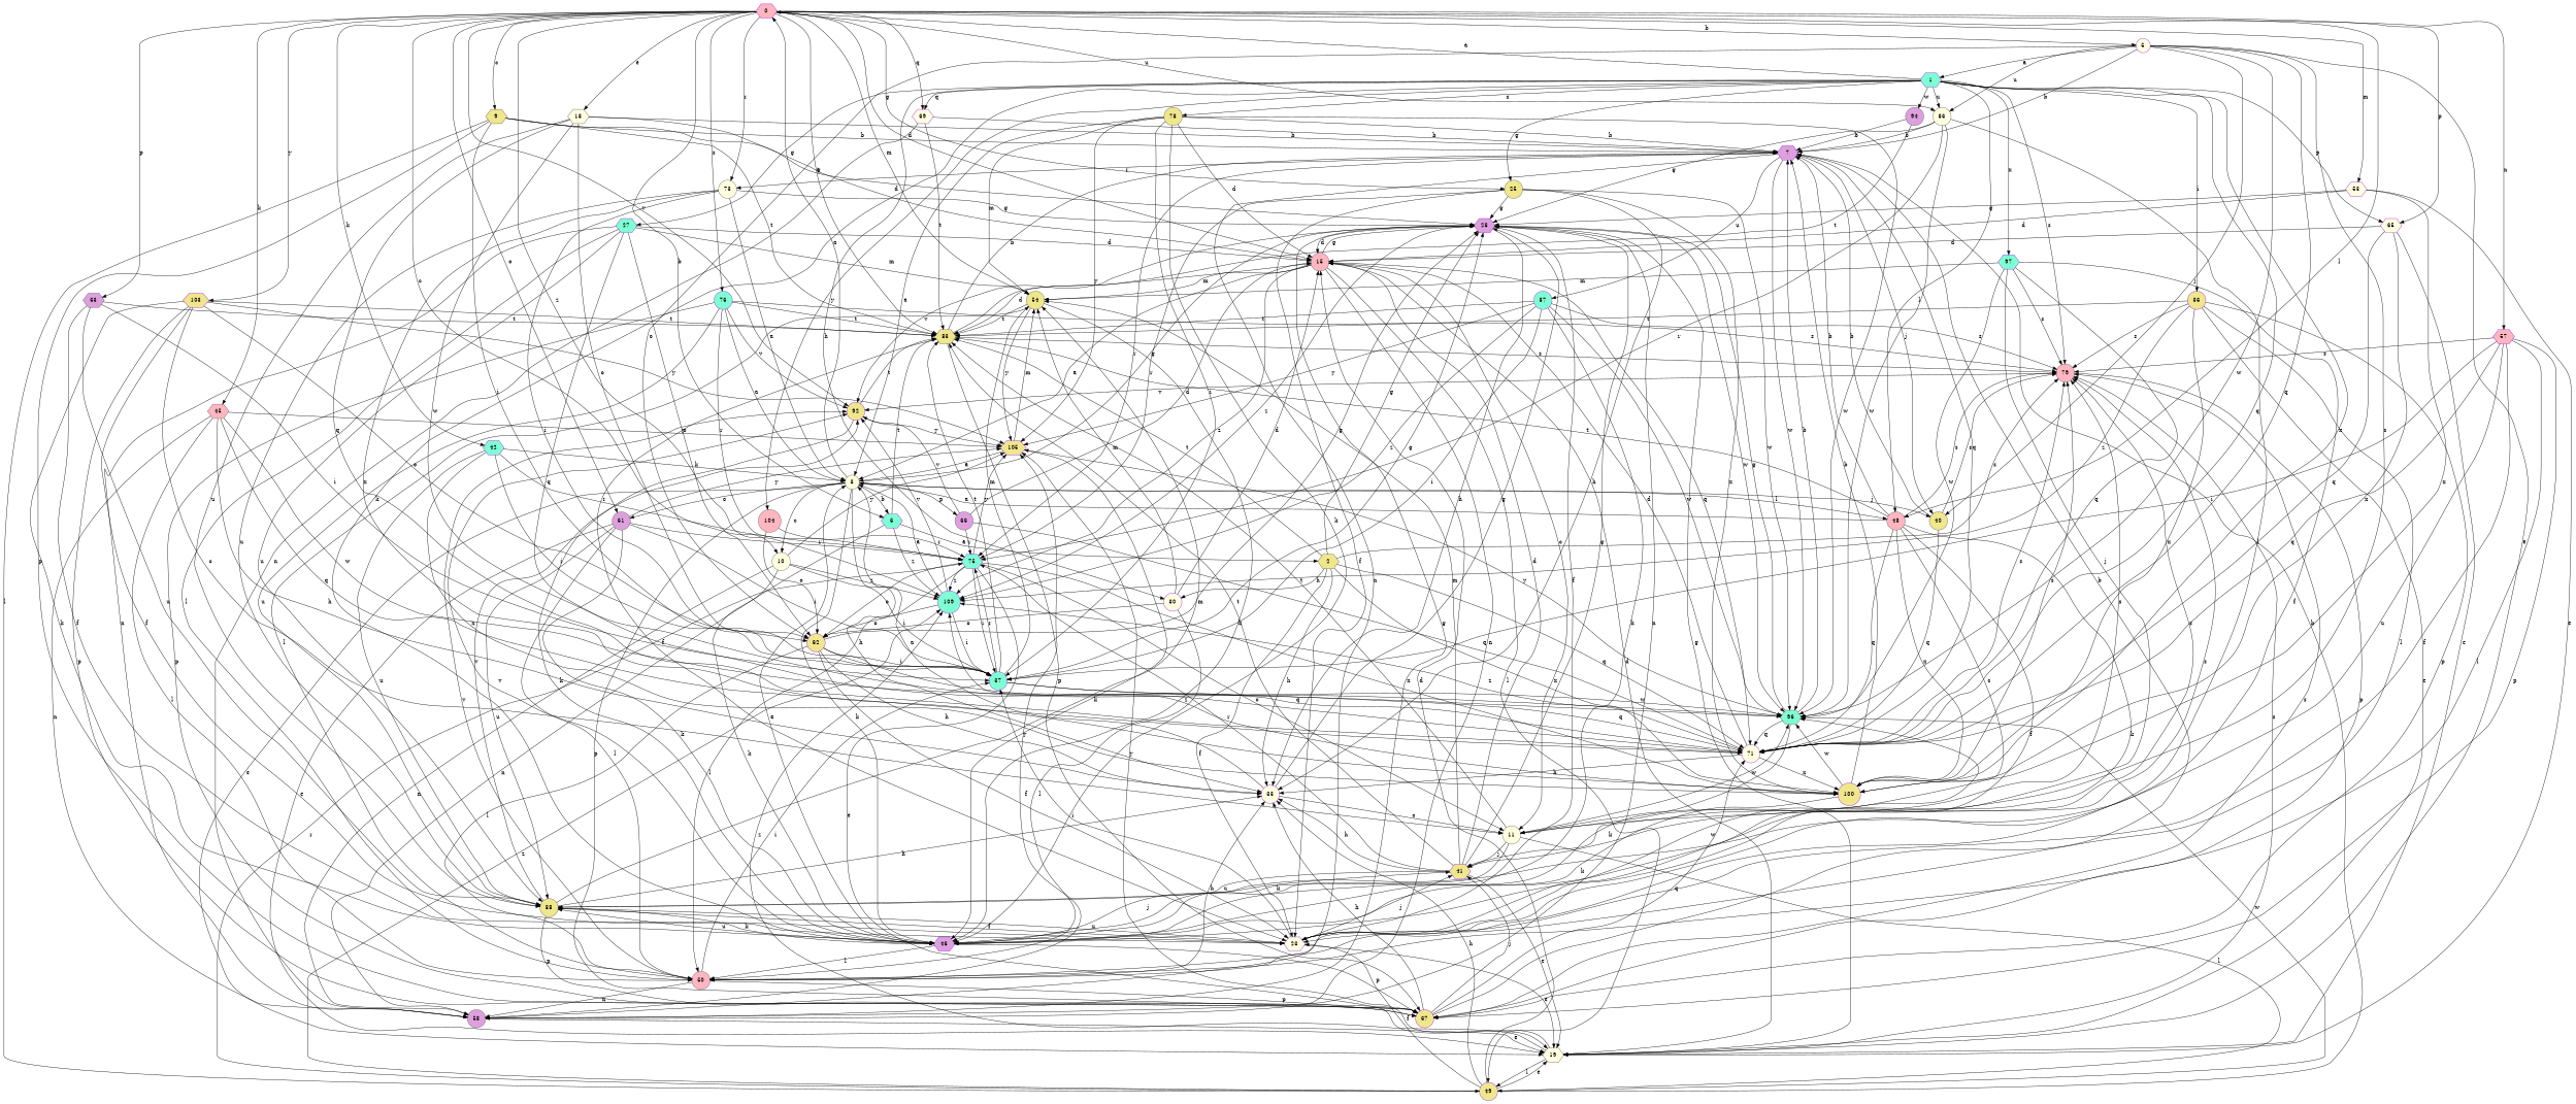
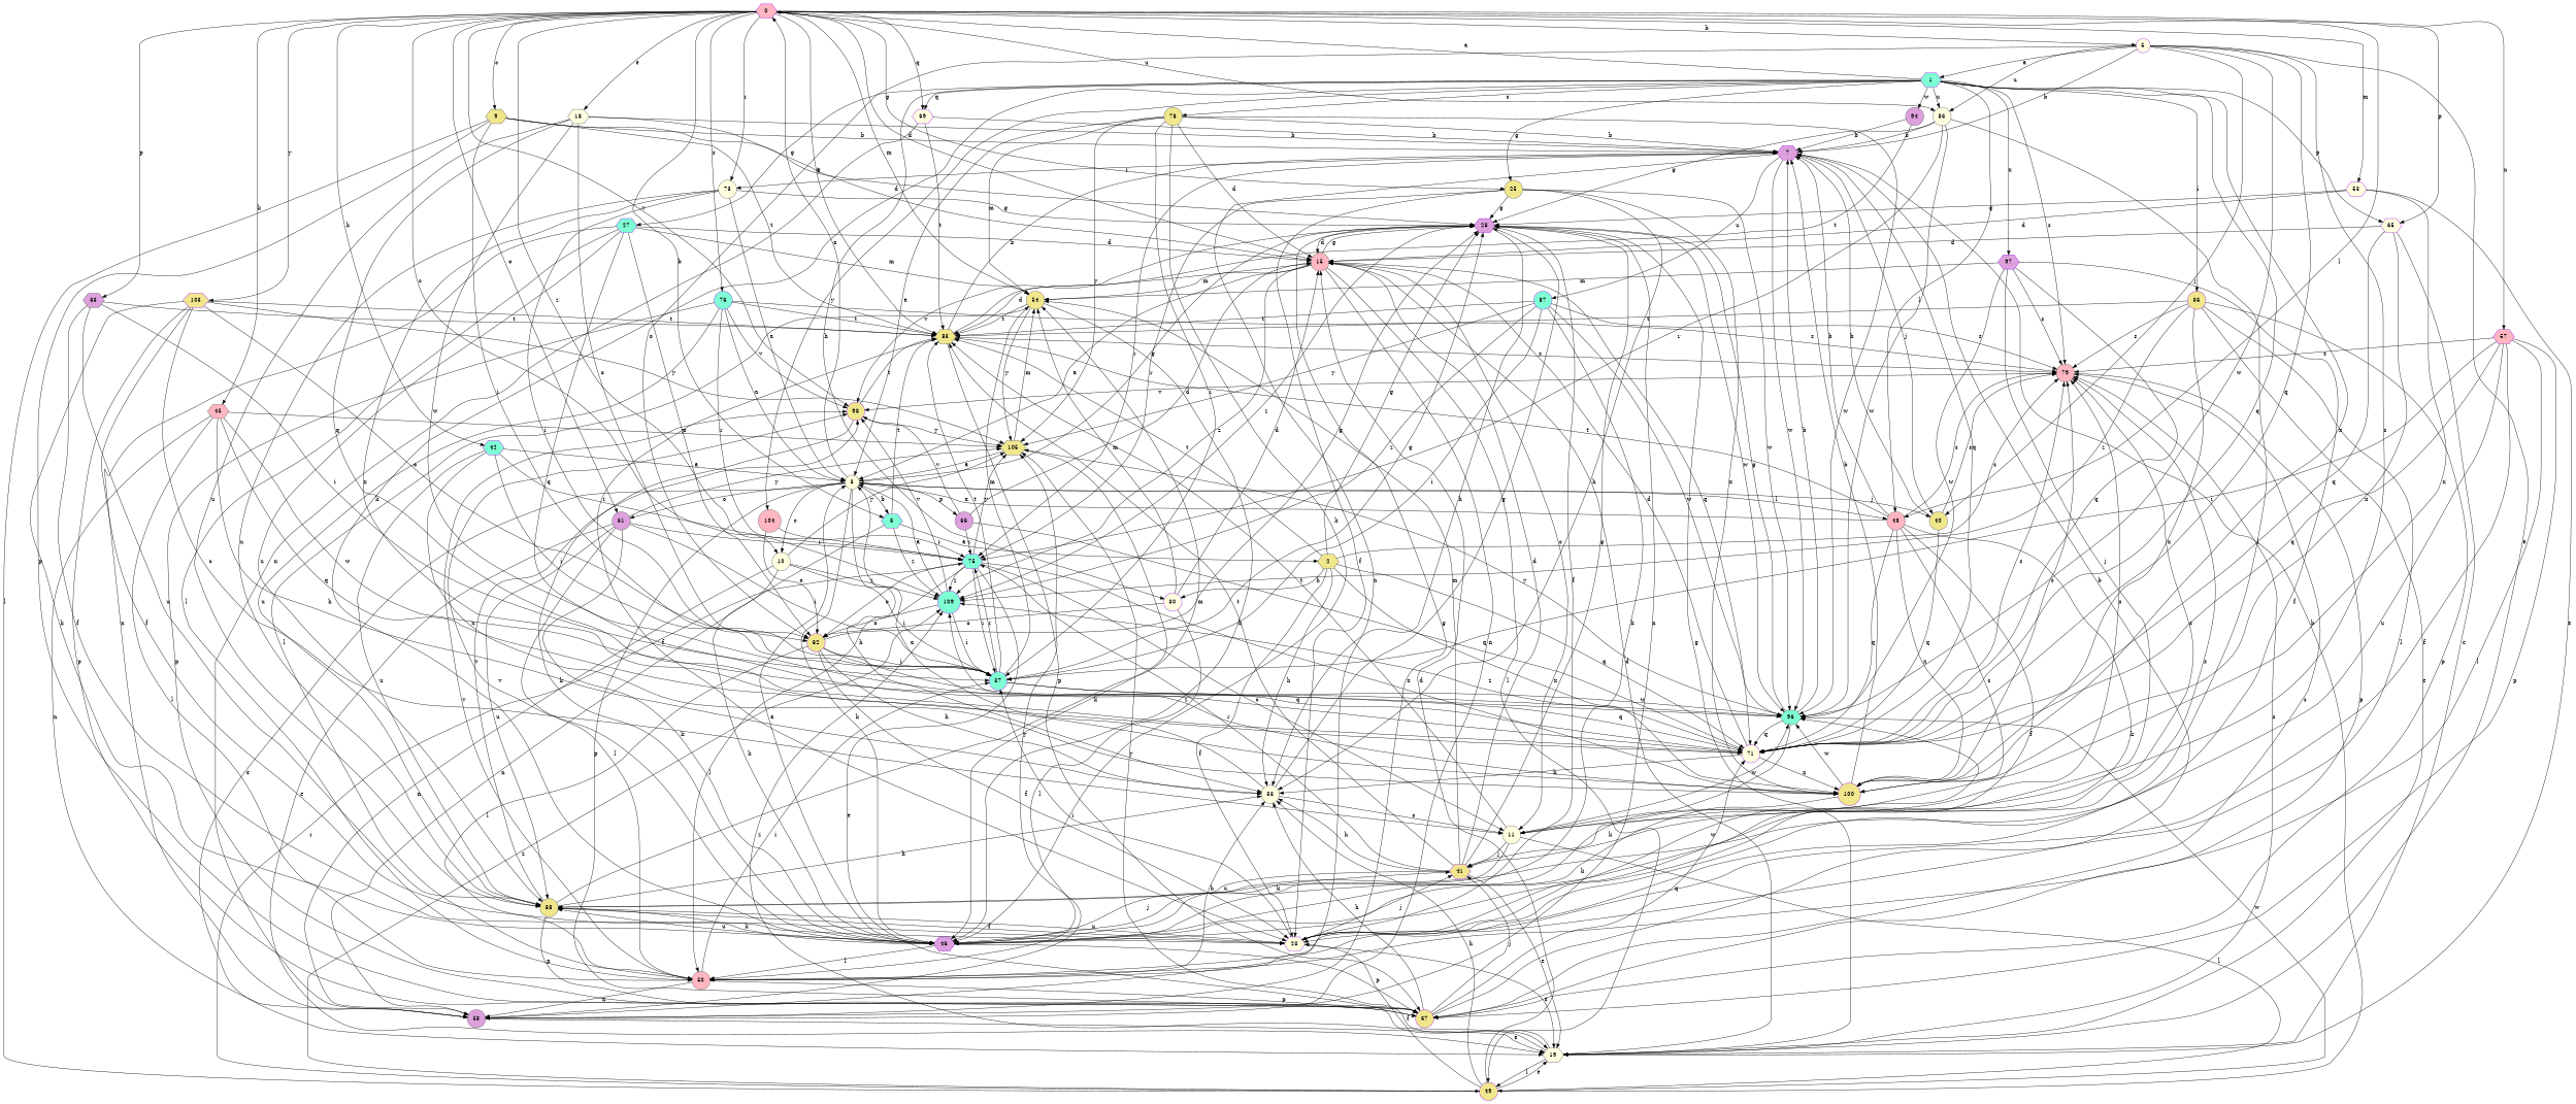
  strict digraph {
    node [color=purple fillcolor=khaki shape=circle style=filled]
    0 [fillcolor=lightpink shape=hexagon]
    5 [fillcolor=lightyellow]
    6 [fillcolor=aquamarine shape=hexagon]
    9 [color=gray40 shape=hexagon]
    10 [color=gray40 fillcolor=lightyellow]
    15 [color=gray40 fillcolor=lightpink]
    18 [color=gray40 fillcolor=lightyellow shape=hexagon]
    25 [color=gray40]
    42 [fillcolor=aquamarine shape=hexagon]
    45 [color=gray40 fillcolor=lightpink shape=hexagon]
    48 [color=gray40 fillcolor=lightpink]
    53 [fillcolor=lightyellow shape=hexagon]
    54 [color=gray40]
    57 [fillcolor=lightpink shape=hexagon]
    61 [color=gray40 fillcolor=plum]
    63 [color=gray40 fillcolor=plum shape=hexagon]
    65 [fillcolor=lightyellow shape=hexagon]
    69 [fillcolor=lightyellow shape=hexagon]
    73 [color=gray40 fillcolor=lightyellow]
    76 [fillcolor=aquamarine]
    83 [color=gray40 shape=hexagon]
    86 [color=gray40 fillcolor=lightyellow]
-   92
+   92 [label=98]
    103 [shape=hexagon]
    109 [fillcolor=aquamarine]
    1 [fillcolor=aquamarine shape=hexagon]
    71 [fillcolor=lightyellow]
    19 [color=gray40 fillcolor=lightyellow shape=hexagon]
    40 [color=gray40]
    7 [fillcolor=plum shape=hexagon]
    11 [color=gray40 fillcolor=lightyellow]
    62
    96 [color=gray40 fillcolor=aquamarine shape=hexagon]
    2 [color=gray40 shape=hexagon]
    58 [color=gray40 fillcolor=plum]
    28 [fillcolor=plum shape=hexagon]
    67
    37 [fillcolor=aquamarine]
    49
    46 [fillcolor=plum shape=hexagon]
-   105 [shape=hexagon]
+   105 [color=gray40 shape=hexagon]
    3 [color=gray40 fillcolor=lightyellow]
    88 [color=gray40]
    100
    23 [fillcolor=lightyellow shape=hexagon]
-   33 [fillcolor=lightyellow]
+   33 [color=gray40 fillcolor=lightyellow]
    75 [fillcolor=aquamarine shape=hexagon]
    50 [color=gray40 fillcolor=lightpink]
    79 [color=gray40 fillcolor=lightpink]
    27 [fillcolor=aquamarine shape=hexagon]
    30 [fillcolor=lightyellow]
    36
    78 [color=gray40]
    94 [color=gray40 fillcolor=plum]
-   97 [fillcolor=aquamarine shape=hexagon]
+   97 [fillcolor=plum shape=hexagon]
    104 [color=gray40 fillcolor=lightpink]
    41 [shape=hexagon]
    66 [color=gray40 fillcolor=plum]
    87 [fillcolor=aquamarine]
    0 -> 5 [label=b]
    0 -> 6 [label=b]
    0 -> 9 [label=c]
    0 -> 10 [label=c]
    0 -> 15 [label=d]
    0 -> 18 [label=e]
    0 -> 25 [label=g]
    0 -> 42 [label=k]
    0 -> 45 [label=k]
    0 -> 48 [label=l]
    0 -> 53 [label=m]
    0 -> 54 [label=m]
    0 -> 57 [label=n]
    0 -> 61 [label=o]
    0 -> 63 [label=p]
    0 -> 65 [label=p]
    0 -> 69 [label=q]
    0 -> 73 [label=r]
    0 -> 76 [label=s]
    0 -> 83 [label=t]
    0 -> 86 [label=u]
    0 -> 92 [label=v]
    0 -> 103 [label=y]
    0 -> 109 [label=z]
    5 -> 86 [label=u]
    5 -> 1 [label=a]
    5 -> 71 [label=q]
    5 -> 19 [label=e]
    5 -> 40 [label=j]
    5 -> 7 [label=b]
    5 -> 11 [label=c]
    5 -> 62 [label=o]
    5 -> 96 [label=w]
    6 -> 83 [label=t]
    6 -> 109 [label=z]
    6 -> 2 [label=a]
    6 -> 58 [label=n]
    9 -> 83 [label=t]
    9 -> 7 [label=b]
    9 -> 28 [label=g]
    9 -> 67 [label=p]
    9 -> 37 [label=i]
    9 -> 49 [label=l]
    10 -> 109 [label=z]
    10 -> 58 [label=n]
    10 -> 37 [label=i]
    10 -> 46 [label=k]
    10 -> 105 [label=y]
    15 -> 54 [label=m]
    15 -> 109 [label=z]
    15 -> 71 [label=q]
    15 -> 11 [label=c]
    15 -> 58 [label=n]
    15 -> 28 [label=g]
    15 -> 49 [label=l]
    15 -> 3 [label=a]
    18 -> 15 [label=d]
    18 -> 71 [label=q]
    18 -> 7 [label=b]
    18 -> 62 [label=o]
    18 -> 96 [label=w]
    18 -> 88 [label=u]
    25 -> 96 [label=w]
    25 -> 28 [label=g]
    25 -> 100 [label=x]
    25 -> 23 [label=f]
    25 -> 33 [label=h]
    25 -> 75 [label=r]
    42 -> 37 [label=i]
-   42 -> 3 [label=k]
+   42 -> 3 [label=a]
    42 -> 88 [label=u]
    42 -> 100 [label=x]
    42 -> 75 [label=r]
    45 -> 71 [label=q]
    45 -> 96 [label=w]
    45 -> 58 [label=n]
    45 -> 105 [label=y]
    45 -> 33 [label=h]
    45 -> 50 [label=l]
    48 -> 83 [label=t]
    48 -> 71 [label=q]
    48 -> 7 [label=b]
    48 -> 11 [label=c]
    48 -> 46 [label=k]
    48 -> 3 [label=a]
    48 -> 100 [label=x]
    48 -> 23 [label=f]
    48 -> 79 [label=s]
    53 -> 15 [label=d]
    53 -> 19 [label=e]
    53 -> 28 [label=g]
    53 -> 100 [label=x]
    54 -> 83 [label=t]
    54 -> 46 [label=k]
    54 -> 105 [label=y]
    54 -> 50 [label=l]
    57 -> 71 [label=q]
    57 -> 67 [label=p]
    57 -> 37 [label=i]
    57 -> 88 [label=u]
    57 -> 23 [label=f]
    57 -> 50 [label=l]
    57 -> 79 [label=s]
    61 -> 19 [label=e]
    61 -> 37 [label=i]
    61 -> 46 [label=k]
    61 -> 105 [label=y]
    61 -> 88 [label=u]
    61 -> 75 [label=r]
    61 -> 50 [label=l]
    63 -> 83 [label=t]
    63 -> 37 [label=i]
    63 -> 88 [label=u]
    63 -> 23 [label=f]
    65 -> 15 [label=d]
    65 -> 71 [label=q]
    65 -> 19 [label=e]
    65 -> 100 [label=x]
    69 -> 83 [label=t]
    69 -> 7 [label=b]
    69 -> 58 [label=n]
    73 -> 28 [label=g]
    73 -> 37 [label=i]
    73 -> 3 [label=a]
    73 -> 88 [label=u]
    73 -> 100 [label=x]
    76 -> 83 [label=t]
    76 -> 92 [label=v]
    76 -> 67 [label=p]
    76 -> 3 [label=a]
    76 -> 88 [label=u]
    76 -> 75 [label=r]
    76 -> 79 [label=s]
    83 -> 15 [label=d]
    83 -> 7 [label=b]
    83 -> 67 [label=p]
    83 -> 23 [label=f]
    83 -> 79 [label=s]
    86 -> 7 [label=b]
    86 -> 96 [label=w]
    86 -> 28 [label=g]
    86 -> 75 [label=r]
    86 -> 50 [label=l]
    92 -> 83 [label=t]
    92 -> 46 [label=k]
    92 -> 105 [label=y]
    103 -> 83 [label=t]
    103 -> 11 [label=c]
    103 -> 62 [label=o]
    103 -> 67 [label=p]
    103 -> 46 [label=k]
    103 -> 105 [label=y]
    103 -> 23 [label=f]
    109 -> 92 [label=v]
    109 -> 62 [label=o]
    109 -> 37 [label=i]
    109 -> 3 [label=a]
    1 -> 0 [label=a]
    1 -> 25 [label=g]
    1 -> 48 [label=l]
    1 -> 65 [label=p]
    1 -> 69 [label=q]
    1 -> 86 [label=u]
    1 -> 71 [label=q]
    1 -> 46 [label=k]
    1 -> 100 [label=x]
    1 -> 79 [label=s]
    1 -> 27 [label=g]
    1 -> 30 [label=h]
    1 -> 36 [label=i]
    1 -> 78 [label=s]
    1 -> 94 [label=w]
    1 -> 97 [label=x]
    1 -> 104 [label=y]
    71 -> 15 [label=d]
    71 -> 109 [label=z]
    71 -> 100 [label=x]
    71 -> 33 [label=h]
    71 -> 79 [label=s]
    19 -> 15 [label=d]
    19 -> 109 [label=z]
    19 -> 28 [label=g]
    19 -> 49 [label=l]
    19 -> 105 [label=y]
    19 -> 79 [label=s]
    40 -> 71 [label=q]
    40 -> 7 [label=b]
    40 -> 79 [label=s]
    7 -> 73 [label=r]
    7 -> 71 [label=q]
    7 -> 40 [label=j]
    7 -> 96 [label=w]
    7 -> 58 [label=n]
    7 -> 75 [label=r]
    7 -> 87 [label=u]
    11 -> 83 [label=t]
    11 -> 96 [label=w]
    11 -> 49 [label=l]
    11 -> 46 [label=k]
    11 -> 79 [label=s]
    11 -> 41 [label=j]
    62 -> 71 [label=q]
    62 -> 28 [label=g]
    62 -> 37 [label=i]
    62 -> 23 [label=f]
    62 -> 33 [label=h]
    62 -> 50 [label=l]
    96 -> 71 [label=q]
    96 -> 7 [label=b]
    96 -> 28 [label=g]
    96 -> 46 [label=k]
    96 -> 105 [label=y]
    2 -> 83 [label=t]
    2 -> 71 [label=q]
    2 -> 28 [label=g]
    2 -> 100 [label=x]
    2 -> 23 [label=f]
    2 -> 33 [label=h]
    2 -> 79 [label=s]
    2 -> 30 [label=h]
    58 -> 19 [label=e]
    58 -> 28 [label=g]
    58 -> 105 [label=y]
    28 -> 15 [label=d]
    28 -> 92 [label=v]
    28 -> 109 [label=z]
    28 -> 96 [label=w]
    28 -> 58 [label=n]
    28 -> 23 [label=f]
    28 -> 33 [label=h]
    67 -> 71 [label=q]
    67 -> 7 [label=b]
    67 -> 33 [label=h]
    67 -> 79 [label=s]
    67 -> 41 [label=j]
    37 -> 54 [label=m]
    37 -> 83 [label=t]
    37 -> 71 [label=q]
    37 -> 96 [label=w]
    37 -> 28 [label=g]
    37 -> 75 [label=r]
    49 -> 15 [label=d]
    49 -> 109 [label=z]
    49 -> 19 [label=e]
    49 -> 7 [label=b]
    49 -> 96 [label=w]
    49 -> 23 [label=f]
    49 -> 33 [label=h]
    49 -> 75 [label=r]
    46 -> 92 [label=v]
    46 -> 67 [label=p]
    46 -> 3 [label=a]
    46 -> 88 [label=u]
    46 -> 50 [label=l]
    46 -> 79 [label=s]
    46 -> 41 [label=j]
    105 -> 54 [label=m]
    105 -> 46 [label=k]
    105 -> 3 [label=a]
    3 -> 0 [label=a]
    3 -> 6 [label=b]
    3 -> 10 [label=c]
    3 -> 48 [label=l]
    3 -> 61 [label=o]
    3 -> 19 [label=e]
    3 -> 40 [label=j]
    3 -> 28 [label=g]
    3 -> 67 [label=p]
    3 -> 46 [label=k]
    3 -> 33 [label=h]
    3 -> 66 [label=p]
    88 -> 54 [label=m]
    88 -> 92 [label=v]
    88 -> 67 [label=p]
    88 -> 46 [label=k]
    88 -> 23 [label=f]
    88 -> 33 [label=h]
    100 -> 109 [label=z]
    100 -> 7 [label=b]
    100 -> 96 [label=w]
    100 -> 46 [label=k]
    100 -> 79 [label=s]
    23 -> 19 [label=e]
    23 -> 96 [label=w]
    23 -> 37 [label=i]
    23 -> 88 [label=u]
    23 -> 41 [label=j]
    33 -> 11 [label=c]
    33 -> 28 [label=g]
    33 -> 3 [label=a]
    75 -> 109 [label=z]
    75 -> 19 [label=e]
    75 -> 11 [label=c]
    75 -> 62 [label=o]
    75 -> 37 [label=i]
    75 -> 105 [label=y]
    75 -> 100 [label=x]
    75 -> 50 [label=l]
    50 -> 92 [label=v]
    50 -> 58 [label=n]
    50 -> 67 [label=p]
    50 -> 37 [label=i]
    50 -> 33 [label=h]
    79 -> 92 [label=v]
    79 -> 67 [label=p]
    27 -> 15 [label=d]
    27 -> 54 [label=m]
    27 -> 71 [label=q]
    27 -> 62 [label=o]
    27 -> 58 [label=n]
    27 -> 88 [label=u]
    27 -> 50 [label=l]
    30 -> 15 [label=d]
    30 -> 54 [label=m]
    30 -> 62 [label=o]
    30 -> 50 [label=l]
    36 -> 83 [label=t]
    36 -> 109 [label=z]
    36 -> 19 [label=e]
    36 -> 67 [label=p]
    36 -> 100 [label=x]
    36 -> 50 [label=l]
    36 -> 79 [label=s]
    78 -> 15 [label=d]
    78 -> 54 [label=m]
    78 -> 7 [label=b]
    78 -> 96 [label=w]
    78 -> 37 [label=i]
    78 -> 46 [label=k]
    78 -> 105 [label=y]
    78 -> 3 [label=a]
    94 -> 83 [label=t]
    94 -> 7 [label=b]
    97 -> 54 [label=m]
    97 -> 71 [label=q]
    97 -> 96 [label=w]
    97 -> 23 [label=f]
    97 -> 79 [label=s]
    97 -> 41 [label=j]
    104 -> 62 [label=o]
    104 -> 75 [label=r]
    41 -> 15 [label=d]
    41 -> 54 [label=m]
    41 -> 83 [label=t]
    41 -> 19 [label=e]
    41 -> 28 [label=g]
    41 -> 88 [label=u]
    41 -> 33 [label=h]
    41 -> 75 [label=r]
    41 -> 79 [label=s]
    66 -> 15 [label=d]
    66 -> 92 [label=v]
    66 -> 71 [label=q]
    66 -> 75 [label=r]
    87 -> 83 [label=t]
    87 -> 109 [label=z]
    87 -> 96 [label=w]
    87 -> 37 [label=i]
    87 -> 46 [label=k]
    87 -> 105 [label=y]
    87 -> 79 [label=s]
  }
